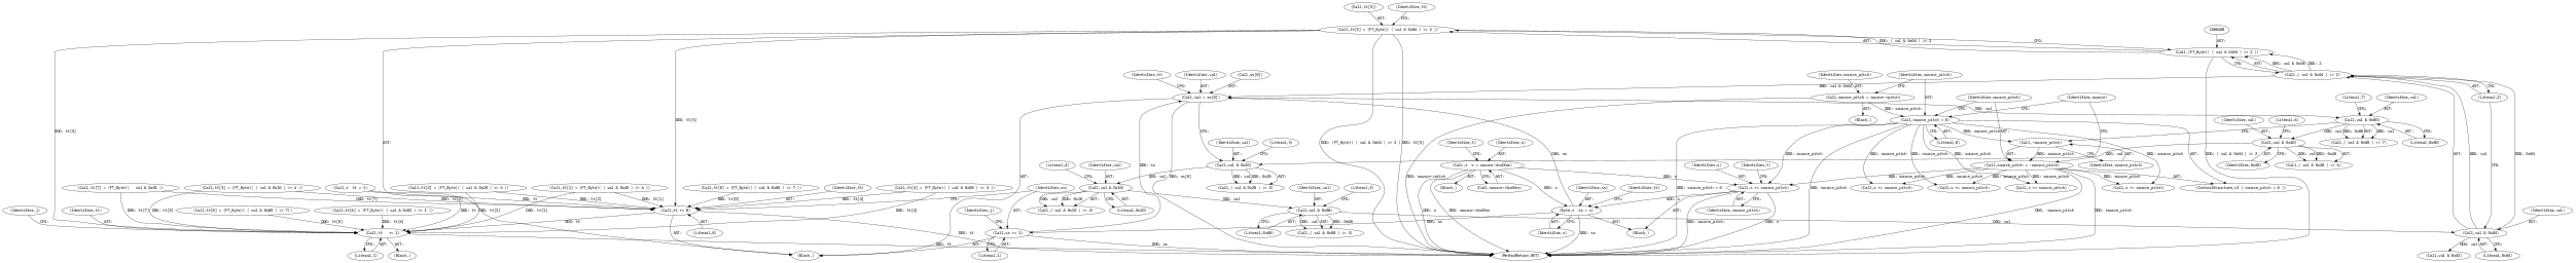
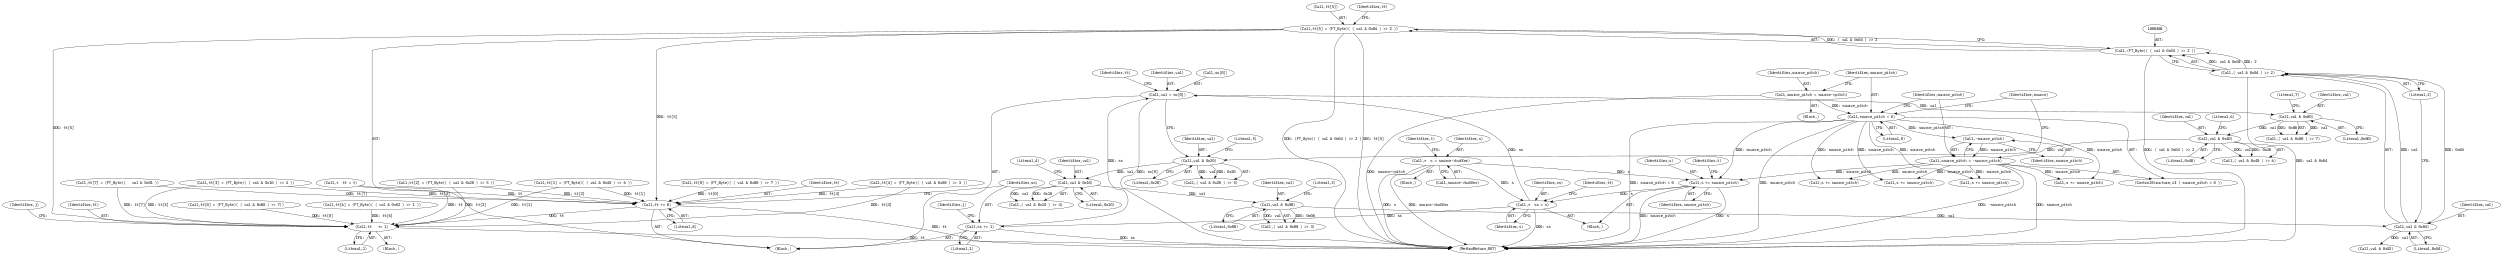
  digraph {
    fontname="IBM Plex Mono"
    node [fontname="IBM Plex Mono"]
    edge [fontname="IBM Plex Mono"]
    n1 [label="(Call,tt[5] = (FT_Byte)( ( val & 0x04 ) >> 2 ))"]
    n2 [label="(Call,(FT_Byte)( ( val & 0x04 ) >> 2 ))"]
    n3 [label="(Call,tt += 8)"]
    n4 [label="(Call,tt   += 1)"]
    n5 [label="(Block,)"]
    n6 [label="(MethodReturn,RET)"]
    n7 [label="(Call,( val & 0x04 ) >> 2)"]
    n8 [label="(Literal,8)"]
    n9 [label="(Block,)"]
    n10 [label="(Literal,1)"]
    n11 [label="(Literal,2)"]
    n12 [label="(Call,val & 0x04)"]
    n13 [label="(Literal,0x04)"]
    n14 [label="(Call,val & 0x02)"]
    n15 [label="(Call,val & 0x08)"]
    n16 [label="(Literal,0x08)"]
    n17 [label="(Call,( val & 0x08 ) >> 3)"]
    n18 [label="(Call,val & 0x10)"]
    n19 [label="(Call,( val & 0x10 ) >> 4)"]
    n20 [label="(Literal,0x10)"]
    n21 [label="(Call,val & 0x20)"]
    n22 [label="(Call,( val & 0x20 ) >> 5)"]
+   n23 [label="(Literal,0x20)"]
    n24 [label="(Call,val & 0x40)"]
-   n25 [label="(Identifier,0x40)"]
+   n25 [label="(Literal,0x40)"]
    n26 [label="(Call,( val & 0x40 ) >> 6)"]
    n27 [label="(Call,val & 0x80)"]
    n28 [label="(Call,( val & 0x80 ) >> 7)"]
    n29 [label="(Literal,0x80)"]
    n30 [label="(Call,val = ss[0])"]
    n31 [label="(Call,ss[0])"]
    n32 [label="(Call,ss += 1)"]
    n33 [label="(Literal,1)"]
-   n34 [label="(Byte,*  ss = s)"]
+   n34 [label="(Call,*  ss = s)"]
    n35 [label="(Identifier,s)"]
    n36 [label="(Block,)"]
    n37 [label="(Call,*  s = source->buffer)"]
    n38 [label="(Call,s += source_pitch)"]
    n39 [label="(Block,)"]
    n40 [label="(Call,source->buffer)"]
    n41 [label="(Identifier,source_pitch)"]
    n42 [label="(Call,source_pitch < 0)"]
    n43 [label="(Call,-source_pitch)"]
    n44 [label="(Call,s += source_pitch)"]
    n45 [label="(Call,s += source_pitch)"]
    n46 [label="(ControlStructure,if ( source_pitch < 0 ))"]
    n47 [label="(Literal,0)"]
    n48 [label="(Call,s += source_pitch)"]
    n49 [label="(Call,s += source_pitch)"]
    n50 [label="(Call,source_pitch = -source_pitch)"]
    n51 [label="(Identifier,source_pitch)"]
    n52 [label="(Call,source_pitch = source->pitch)"]
    n53 [label="(Block,)"]
    n54 [label="(Literal,6)"]
    n55 [label="(Identifier,source)"]
    n56 [label="(Call,tt[5])"]
    n57 [label="(Identifier,source_pitch)"]
    n58 [label="(Call,tt[7] = (FT_Byte)(   val & 0x01 ))"]
    n59 [label="(Call,tt[4] = (FT_Byte)( ( val & 0x08 ) >> 3 ))"]
    n60 [label="(Identifier,s)"]
    n61 [label="(Identifier,tt)"]
    n62 [label="(Identifier,s)"]
    n63 [label="(Call,tt[0] = (FT_Byte)( ( val & 0x80 ) >> 7))"]
    n64 [label="(Identifier,ss)"]
    n65 [label="(Identifier,val)"]
    n66 [label="(Call,tt[0] = (FT_Byte)( ( val & 0x80 ) >> 7 ))"]
    n67 [label="(Literal,7)"]
    n68 [label="(Identifier,j)"]
    n69 [label="(Call,tt[2] = (FT_Byte)( ( val & 0x20 ) >> 5 ))"]
    n70 [label="(Call,tt[1] = (FT_Byte)( ( val & 0x40 ) >> 6 ))"]
    n71 [label="(Identifier,val)"]
    n72 [label="(Identifier,val)"]
    n73 [label="(Identifier,tt)"]
    n74 [label="(Call,tt[6] = (FT_Byte)( ( val & 0x02 ) >> 1 ))"]
    n75 [label="(Identifier,tt)"]
    n76 [label="(Literal,3)"]
    n77 [label="(Identifier,tt)"]
    n78 [label="(Identifier,t)"]
    n79 [label="(Identifier,val)"]
    n80 [label="(Identifier,val)"]
    n81 [label="(Identifier,val)"]
    n82 [label="(Call,tt[3] = (FT_Byte)( ( val & 0x10 ) >> 4 ))"]
    n83 [label="(Literal,4)"]
    n84 [label="(Identifier,t)"]
    n85 [label="(Identifier,source_pitch)"]
    n86 [label="(Identifier,ss)"]
    n87 [label="(Literal,5)"]
    n88 [label="(Identifier,j)"]
    n89 [label="(Identifier,source_pitch)"]
    n90 [label="(Identifier,val)"]
    n91 [label="(Call,*  tt = t)"]
    n92 [label="(Identifier,tt)"]
    1000408
    n1 -> n2 [label="CFG: "]
    n1 -> n3 [label="DDG: tt[5]"]
    n1 -> n4 [label="DDG: tt[5]"]
    n1 -> n5 [label="AST: "]
    n1 -> n6 [label="DDG: tt[5]"]
    n1 -> n6 [label="DDG: (FT_Byte)( ( val & 0x04 ) >> 2 )"]
    n2 -> n1 [label="AST: "]
    n2 -> n1 [label="DDG: ( val & 0x04 ) >> 2"]
    n2 -> n6 [label="DDG: ( val & 0x04 ) >> 2"]
    n2 -> n7 [label="CFG: "]
    n3 -> n4 [label="DDG: tt"]
    n3 -> n5 [label="AST: "]
    n3 -> n6 [label="DDG: tt"]
+   n3 -> n8 [label="CFG: "]
    n4 -> n6 [label="DDG: tt"]
    n4 -> n9 [label="AST: "]
    n4 -> n10 [label="CFG: "]
    n7 -> n2 [label="AST: "]
    n7 -> n2 [label="DDG: val & 0x04"]
    n7 -> n2 [label="DDG: 2"]
-   n7 -> n30 [label="DDG: val & 0x04"]
+   n7 -> n6 [label="DDG: val & 0x04"]
    n7 -> n11 [label="CFG: "]
    n8 -> n3 [label="AST: "]
    n10 -> n4 [label="AST: "]
    n11 -> n7 [label="AST: "]
    n11 -> n12 [label="CFG: "]
    n12 -> n7 [label="AST: "]
    n12 -> n7 [label="DDG: val"]
    n12 -> n7 [label="DDG: 0x04"]
    n12 -> n13 [label="CFG: "]
    n12 -> n14 [label="DDG: val"]
    n13 -> n12 [label="AST: "]
    n15 -> n12 [label="DDG: val"]
    n15 -> n16 [label="CFG: "]
    n15 -> n17 [label="AST: "]
    n15 -> n17 [label="DDG: val"]
    n15 -> n17 [label="DDG: 0x08"]
    n16 -> n15 [label="AST: "]
    n18 -> n15 [label="DDG: val"]
    n18 -> n19 [label="AST: "]
    n18 -> n19 [label="DDG: val"]
    n18 -> n19 [label="DDG: 0x10"]
    n18 -> n20 [label="CFG: "]
    n20 -> n18 [label="AST: "]
    n21 -> n18 [label="DDG: val"]
    n21 -> n22 [label="AST: "]
    n21 -> n22 [label="DDG: val"]
    n21 -> n22 [label="DDG: 0x20"]
+   n21 -> n23 [label="CFG: "]
+   n23 -> n21 [label="AST: "]
    n24 -> n21 [label="DDG: val"]
    n24 -> n25 [label="CFG: "]
    n24 -> n26 [label="AST: "]
    n24 -> n26 [label="DDG: val"]
    n24 -> n26 [label="DDG: 0x40"]
    n25 -> n24 [label="AST: "]
    n27 -> n24 [label="DDG: val"]
    n27 -> n28 [label="AST: "]
    n27 -> n28 [label="DDG: val"]
    n27 -> n28 [label="DDG: 0x80"]
    n27 -> n29 [label="CFG: "]
    n29 -> n27 [label="AST: "]
    n30 -> n5 [label="AST: "]
    n30 -> n6 [label="DDG: ss[0]"]
    n30 -> n21 [label="CFG: "]
    n30 -> n27 [label="DDG: val"]
    n31 -> n30 [label="AST: "]
    n32 -> n5 [label="AST: "]
    n32 -> n6 [label="DDG: ss"]
    n32 -> n30 [label="DDG: ss"]
    n32 -> n33 [label="CFG: "]
    n33 -> n32 [label="AST: "]
    n34 -> n6 [label="DDG: ss"]
    n34 -> n30 [label="DDG: ss"]
    n34 -> n32 [label="DDG: ss"]
    n34 -> n35 [label="CFG: "]
    n34 -> n36 [label="AST: "]
    n35 -> n34 [label="AST: "]
    n37 -> n6 [label="DDG: s"]
    n37 -> n6 [label="DDG: source->buffer"]
    n37 -> n34 [label="DDG: s"]
    n37 -> n38 [label="DDG: s"]
    n37 -> n39 [label="AST: "]
    n37 -> n40 [label="CFG: "]
    n38 -> n6 [label="DDG: source_pitch"]
    n38 -> n6 [label="DDG: s"]
    n38 -> n34 [label="DDG: s"]
    n38 -> n36 [label="AST: "]
    n38 -> n41 [label="CFG: "]
    n40 -> n37 [label="AST: "]
    n41 -> n38 [label="AST: "]
    n42 -> n6 [label="DDG: source_pitch < 0"]
    n42 -> n6 [label="DDG: source_pitch"]
    n42 -> n38 [label="DDG: source_pitch"]
    n42 -> n43 [label="DDG: source_pitch"]
    n42 -> n44 [label="DDG: source_pitch"]
    n42 -> n45 [label="DDG: source_pitch"]
    n42 -> n46 [label="AST: "]
    n42 -> n47 [label="CFG: "]
    n42 -> n48 [label="DDG: source_pitch"]
    n42 -> n49 [label="DDG: source_pitch"]
    n43 -> n50 [label="AST: "]
    n43 -> n50 [label="DDG: source_pitch"]
    n43 -> n51 [label="CFG: "]
    n47 -> n42 [label="AST: "]
    n50 -> n6 [label="DDG: -source_pitch"]
    n50 -> n6 [label="DDG: source_pitch"]
    n50 -> n38 [label="DDG: source_pitch"]
-   n27 -> n43 [label="CFG: "]
+   n50 -> n43 [label="CFG: "]
    n50 -> n44 [label="DDG: source_pitch"]
    n50 -> n45 [label="DDG: source_pitch"]
    n50 -> n46 [label="AST: "]
    n50 -> n48 [label="DDG: source_pitch"]
    n50 -> n49 [label="DDG: source_pitch"]
    n51 -> n43 [label="AST: "]
    n52 -> n6 [label="DDG: source->pitch"]
    n52 -> n42 [label="DDG: source_pitch"]
    n52 -> n53 [label="AST: "]
    n54 -> n24 [label="CFG: "]
    n55 -> n42 [label="CFG: "]
    n55 -> n50 [label="CFG: "]
    n56 -> n1 [label="AST: "]
    n57 -> n42 [label="AST: "]
    n57 -> n52 [label="CFG: "]
    n58 -> n3 [label="DDG: tt[7]"]
    n58 -> n4 [label="DDG: tt[7]"]
    n59 -> n3 [label="DDG: tt[4]"]
    n59 -> n4 [label="DDG: tt[4]"]
    n60 -> n37 [label="AST: "]
    n61 -> n30 [label="CFG: "]
    n62 -> n38 [label="AST: "]
    n63 -> n4 [label="DDG: tt[0]"]
    n64 -> n34 [label="AST: "]
    n65 -> n24 [label="AST: "]
    n66 -> n3 [label="DDG: tt[0]"]
    n67 -> n27 [label="CFG: "]
    n68 -> n4 [label="CFG: "]
    n69 -> n3 [label="DDG: tt[2]"]
    n69 -> n4 [label="DDG: tt[2]"]
    n70 -> n3 [label="DDG: tt[1]"]
    n70 -> n4 [label="DDG: tt[1]"]
    n71 -> n15 [label="AST: "]
    n72 -> n30 [label="AST: "]
    n73 -> n4 [label="AST: "]
    n74 -> n4 [label="DDG: tt[6]"]
    n75 -> n1 [label="CFG: "]
    n76 -> n15 [label="CFG: "]
    n77 -> n34 [label="CFG: "]
    n78 -> n38 [label="CFG: "]
    n79 -> n18 [label="AST: "]
    n80 -> n12 [label="AST: "]
    n81 -> n27 [label="AST: "]
    n82 -> n3 [label="DDG: tt[3]"]
    n82 -> n4 [label="DDG: tt[3]"]
    n83 -> n18 [label="CFG: "]
    n84 -> n37 [label="CFG: "]
    n85 -> n42 [label="CFG: "]
    n85 -> n50 [label="AST: "]
    n86 -> n3 [label="CFG: "]
    n86 -> n32 [label="AST: "]
    n87 -> n21 [label="CFG: "]
    n88 -> n32 [label="CFG: "]
    n89 -> n52 [label="AST: "]
    n90 -> n21 [label="AST: "]
    n91 -> n3 [label="DDG: tt"]
    n91 -> n4 [label="DDG: tt"]
    n92 -> n3 [label="AST: "]
    1000408 -> n2 [label="AST: "]
  }
